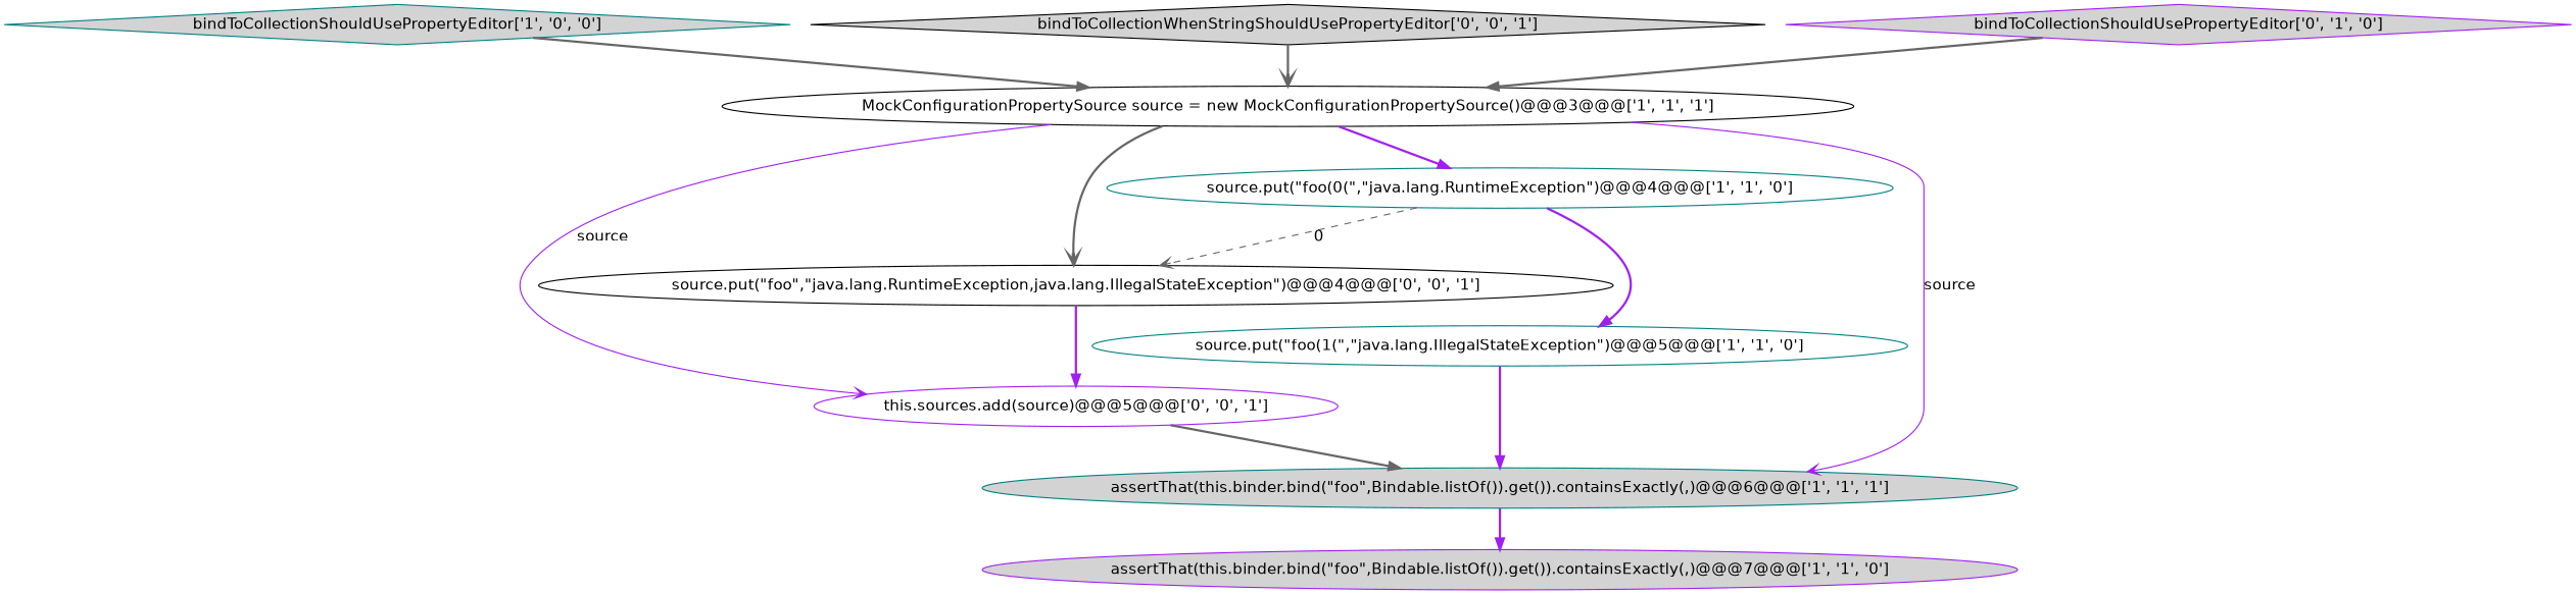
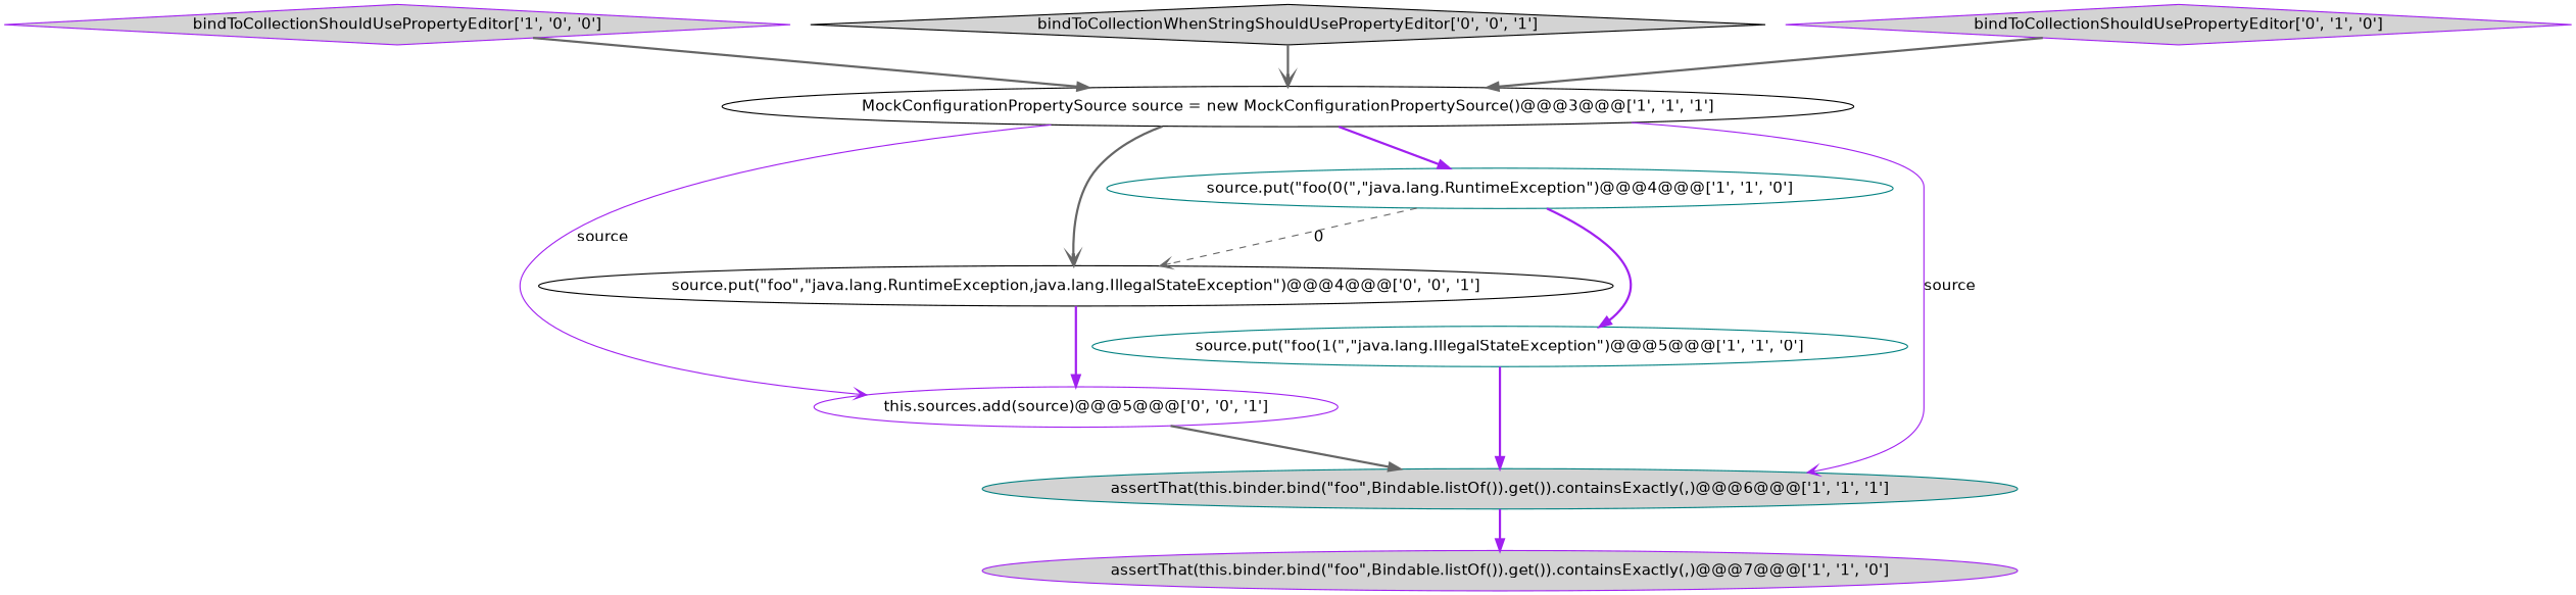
  digraph {
    fontname="DejaVu Sans"
    node [fillcolor=white shape=ellipse style=filled color=purple fontname="DejaVu Sans"]
    edge [style=bold color=purple arrowhead=normal fontname="DejaVu Sans"]
    n1 [label="source.put(\"foo\",\"java.lang.RuntimeException,java.lang.IllegalStateException\")@@@4@@@['0', '0', '1']" color=black]
    n2 [label="this.sources.add(source)@@@5@@@['0', '0', '1']"]
    n3 [fillcolor=lightgray label="assertThat(this.binder.bind(\"foo\",Bindable.listOf()).get()).containsExactly(,)@@@6@@@['1', '1', '1']" color=teal]
    n4 [fillcolor=lightgray label="assertThat(this.binder.bind(\"foo\",Bindable.listOf()).get()).containsExactly(,)@@@7@@@['1', '1', '0']"]
-   n5 [fillcolor=lightgray label="bindToCollectionShouldUsePropertyEditor['1', '0', '0']" shape=diamond color=teal]
+   n5 [fillcolor=lightgray label="bindToCollectionShouldUsePropertyEditor['1', '0', '0']" shape=diamond]
    n6 [label="MockConfigurationPropertySource source = new MockConfigurationPropertySource()@@@3@@@['1', '1', '1']" color=black]
    n7 [fillcolor=lightgray label="bindToCollectionWhenStringShouldUsePropertyEditor['0', '0', '1']" shape=diamond color=black]
    n8 [label="source.put(\"foo(0(\",\"java.lang.RuntimeException\")@@@4@@@['1', '1', '0']" color=teal]
    n9 [label="source.put(\"foo(1(\",\"java.lang.IllegalStateException\")@@@5@@@['1', '1', '0']" color=teal]
    n10 [fillcolor=lightgray label="bindToCollectionShouldUsePropertyEditor['0', '1', '0']" shape=diamond]
    n1 -> n2
    n2 -> n3 [color=gray40]
    n3 -> n4
    n5 -> n6 [color=gray40]
    n6 -> n1 [color=gray40 arrowhead=vee]
    n6 -> n2 [label=source style=solid arrowhead=vee]
    n6 -> n3 [label=source style=solid arrowhead=vee]
    n6 -> n8
    n7 -> n6 [color=gray40 arrowhead=vee]
    n8 -> n1 [label=0 style=dashed color=gray40 arrowhead=vee]
    n8 -> n9
    n9 -> n3
    n10 -> n6 [color=gray40]
  }
